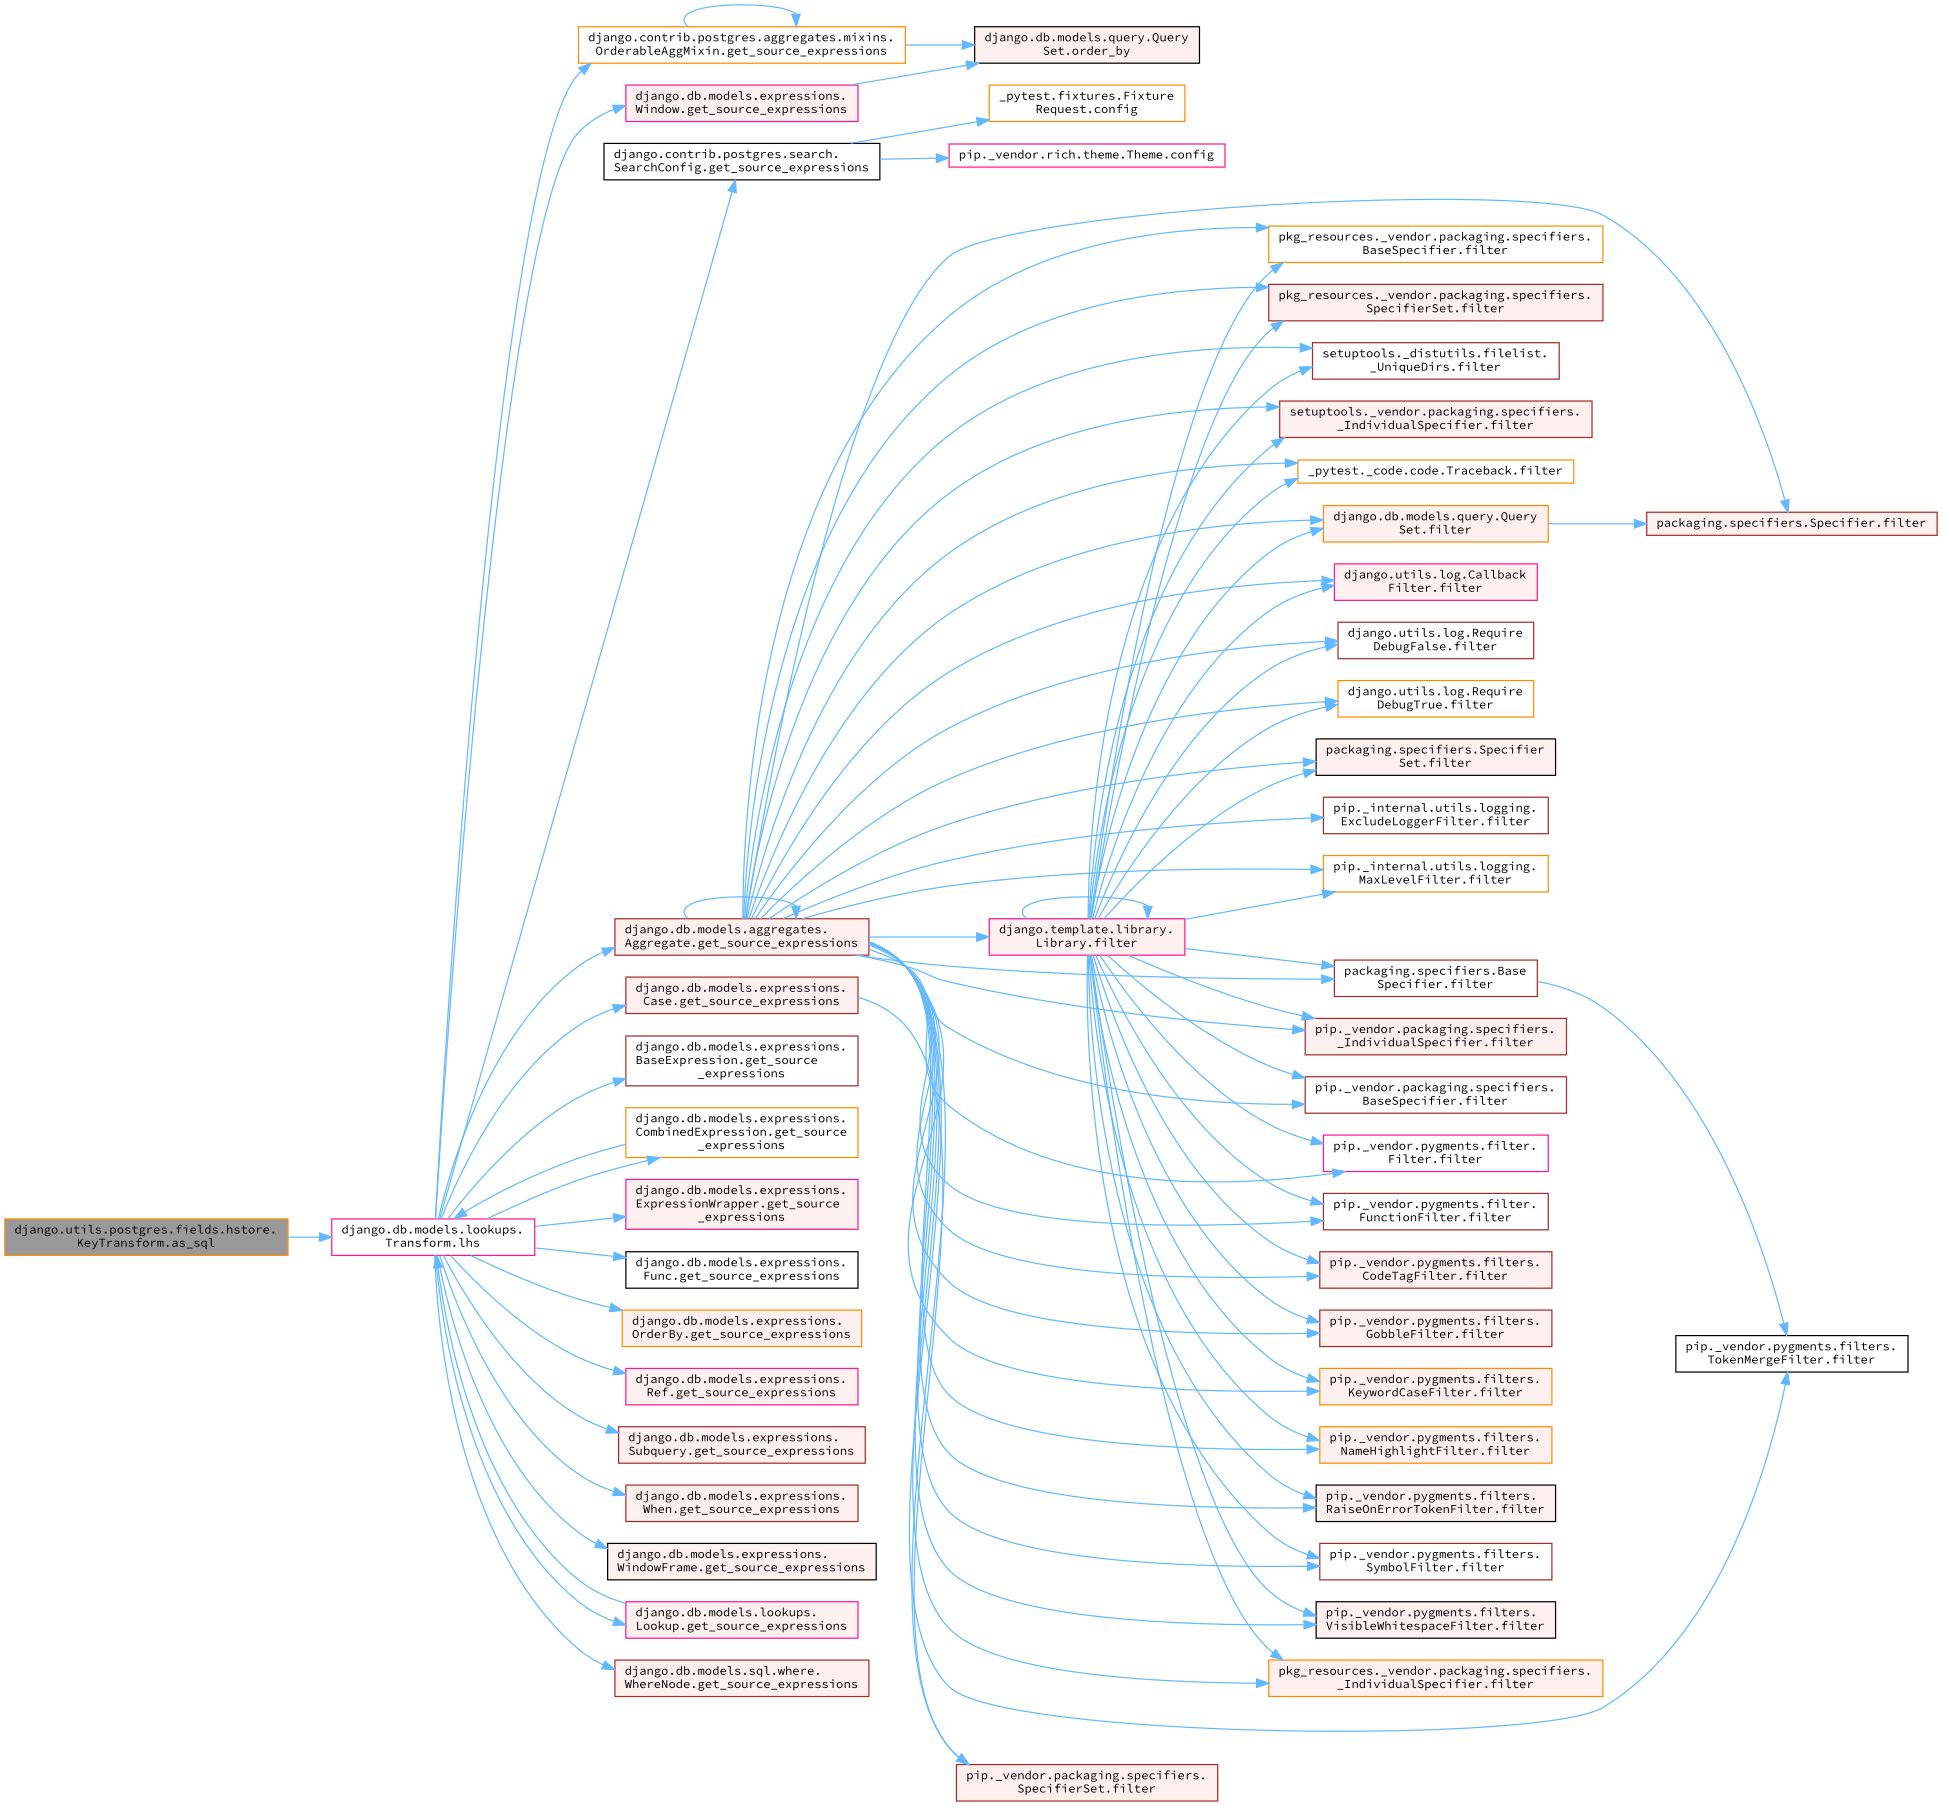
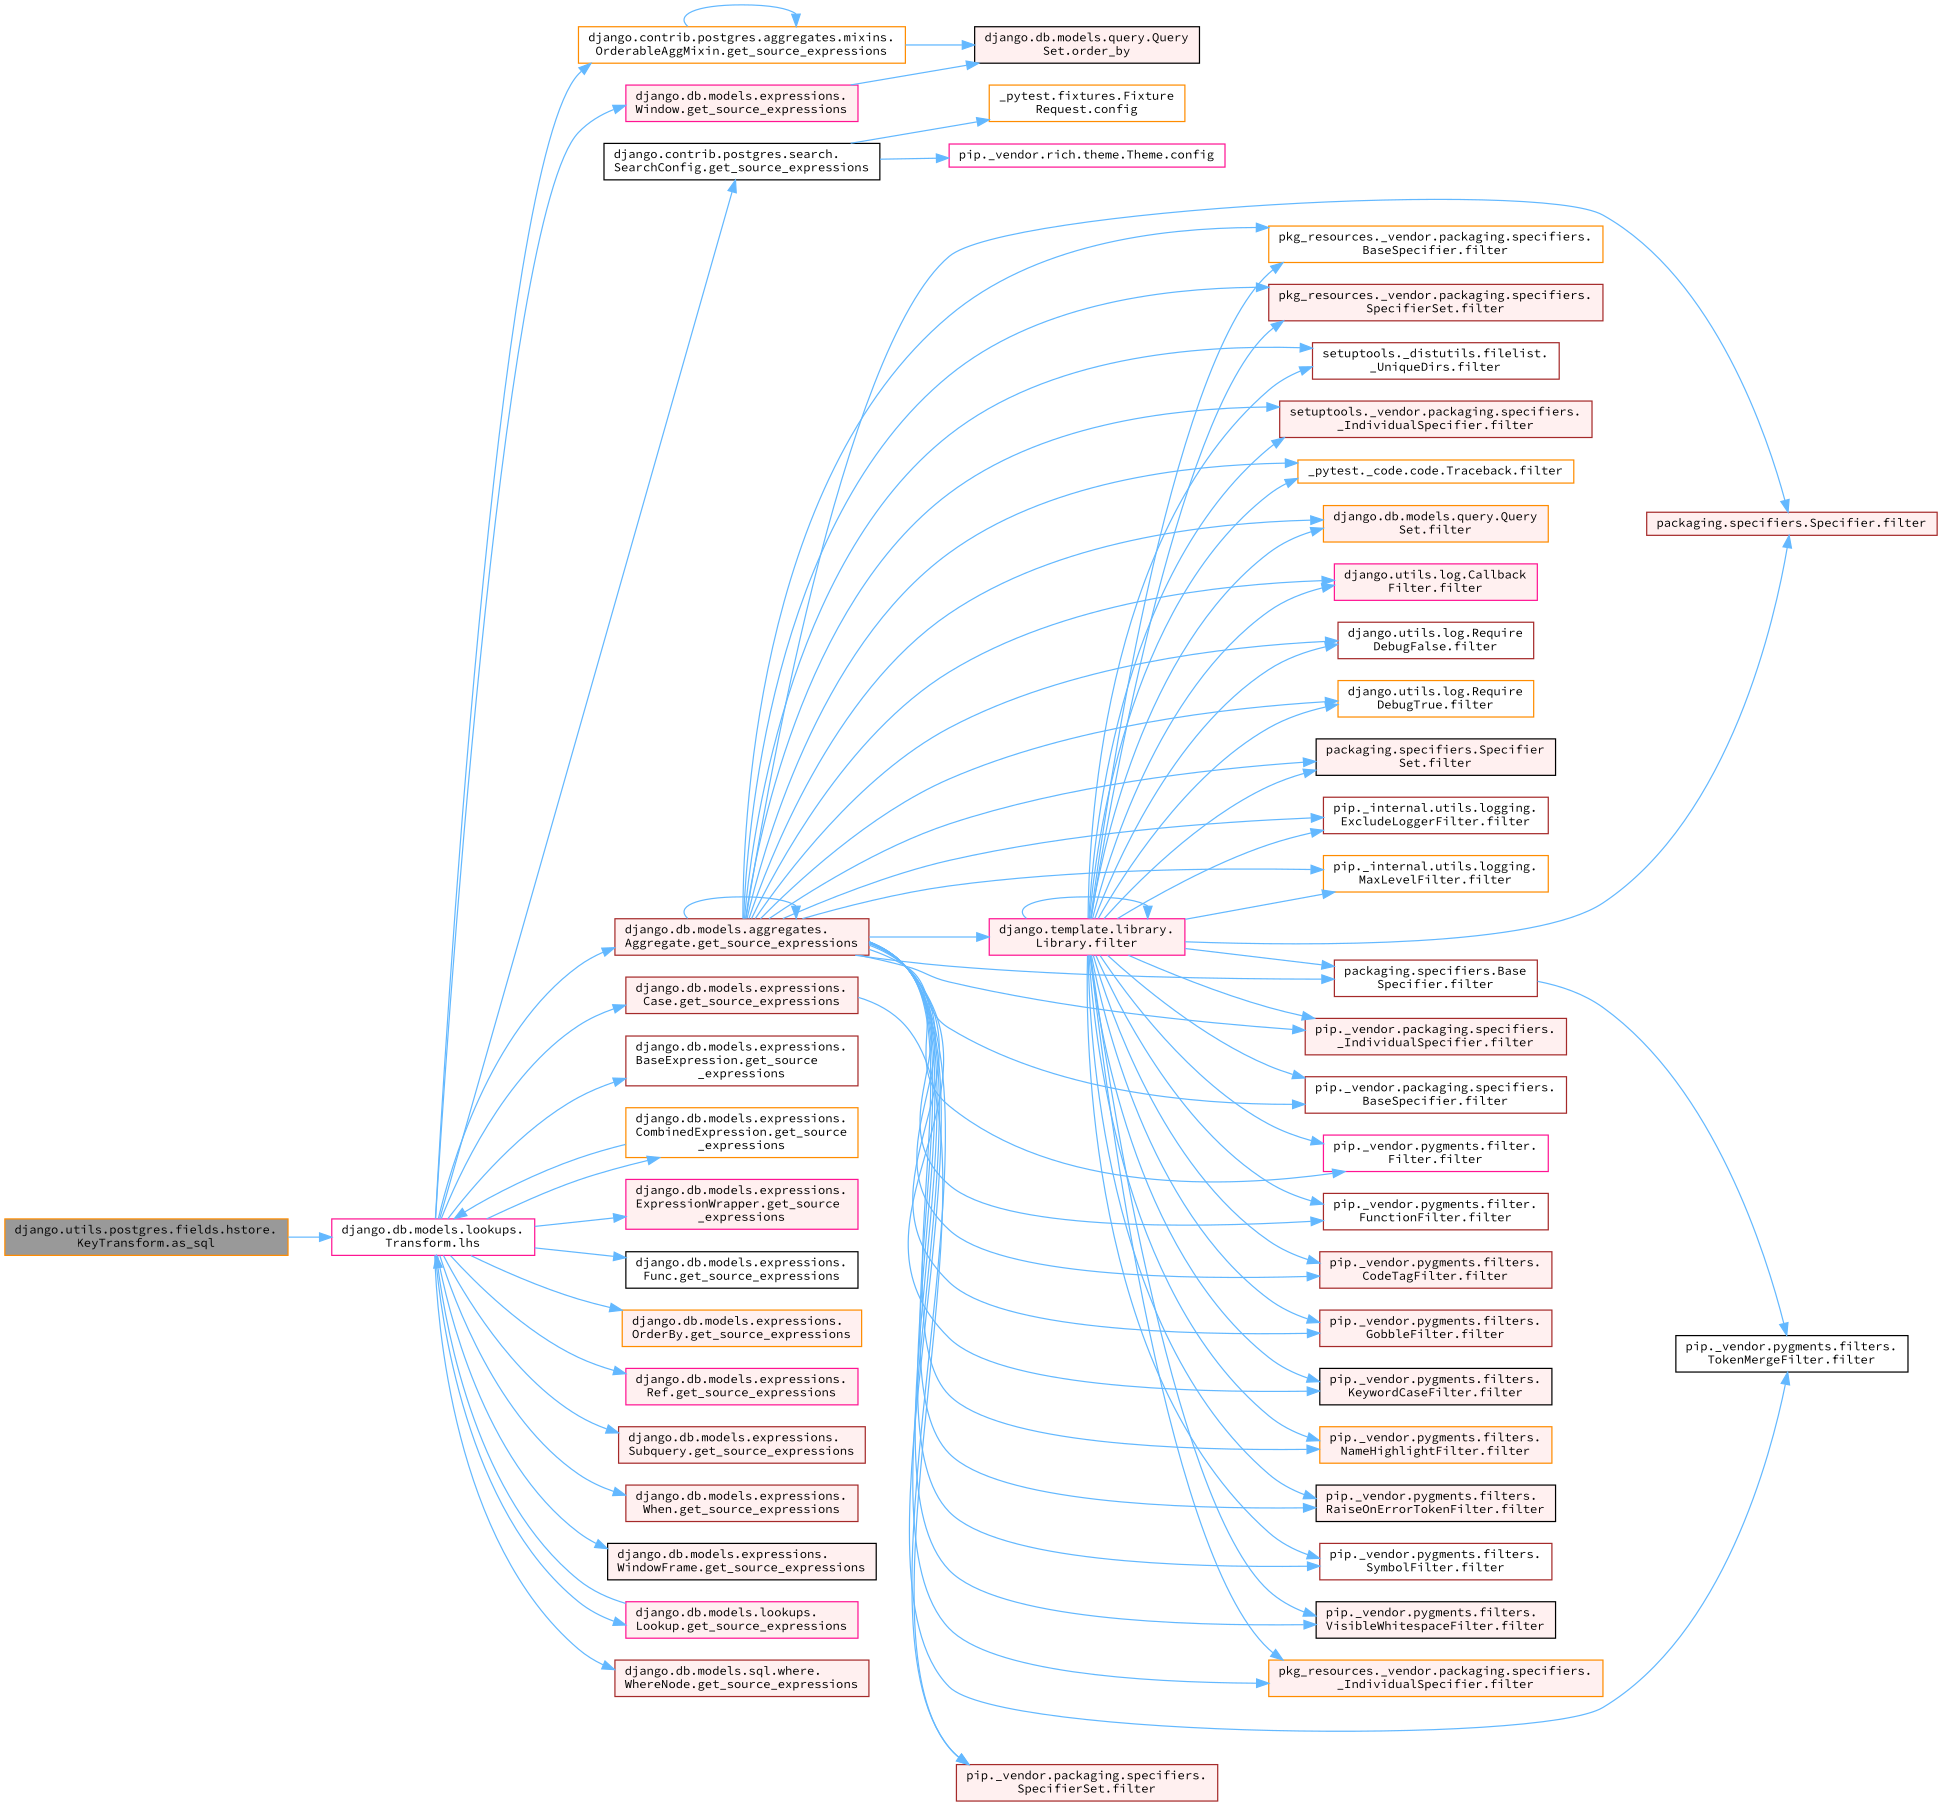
  digraph {
    fontname="Source Code Pro"
    rankdir=LR
    node [color=brown fillcolor="#FFF0F0" fontname="Source Code Pro" fontsize=10 shape=box style=filled]
    edge [color=steelblue1 fontname="Source Code Pro" fontsize=10 labelfontname=Helvetica labelfontsize=10 style=solid]
    n1 [color=darkorange fillcolor=grey60 fontcolor=black height=0.2 label="django.utils.postgres.fields.hstore.\lKeyTransform.as_sql" width=0.4]
    n2 [color=deeppink fillcolor=white height=0.2 label="django.db.models.lookups.\lTransform.lhs" width=0.4]
    n3 [color=darkorange fillcolor=white height=0.2 label="django.contrib.postgres.aggregates.mixins.\lOrderableAggMixin.get_source_expressions" width=0.4]
    n4 [color=black fillcolor=white height=0.2 label="django.contrib.postgres.search.\lSearchConfig.get_source_expressions" width=0.4]
    n5 [height=0.2 label="django.db.models.aggregates.\lAggregate.get_source_expressions" width=0.4]
    n6 [fillcolor=white height=0.2 label="django.db.models.expressions.\lBaseExpression.get_source\l_expressions" width=0.4]
    n7 [height=0.2 label="django.db.models.expressions.\lCase.get_source_expressions" width=0.4]
    n8 [color=darkorange fillcolor=white height=0.2 label="django.db.models.expressions.\lCombinedExpression.get_source\l_expressions" width=0.4]
    n9 [color=deeppink height=0.2 label="django.db.models.expressions.\lExpressionWrapper.get_source\l_expressions" width=0.4]
    n10 [color=black fillcolor=white height=0.2 label="django.db.models.expressions.\lFunc.get_source_expressions" width=0.4]
    n11 [color=darkorange height=0.2 label="django.db.models.expressions.\lOrderBy.get_source_expressions" width=0.4]
    n12 [color=deeppink height=0.2 label="django.db.models.expressions.\lRef.get_source_expressions" width=0.4]
    n13 [height=0.2 label="django.db.models.expressions.\lSubquery.get_source_expressions" width=0.4]
    n14 [height=0.2 label="django.db.models.expressions.\lWhen.get_source_expressions" width=0.4]
    n15 [color=deeppink height=0.2 label="django.db.models.expressions.\lWindow.get_source_expressions" width=0.4]
    n16 [color=black height=0.2 label="django.db.models.expressions.\lWindowFrame.get_source_expressions" width=0.4]
    n17 [color=deeppink height=0.2 label="django.db.models.lookups.\lLookup.get_source_expressions" width=0.4]
    n18 [height=0.2 label="django.db.models.sql.where.\lWhereNode.get_source_expressions" width=0.4]
    n19 [color=black height=0.2 label="django.db.models.query.Query\lSet.order_by" width=0.4]
    n20 [color=darkorange fillcolor=white height=0.2 label="_pytest.fixtures.Fixture\lRequest.config" width=0.4]
    n21 [color=deeppink fillcolor=white height=0.2 label="pip._vendor.rich.theme.Theme.config" width=0.4]
    n22 [color=darkorange fillcolor=white height=0.2 label="_pytest._code.code.Traceback.filter" width=0.4]
    n23 [color=darkorange height=0.2 label="django.db.models.query.Query\lSet.filter" width=0.4]
    n24 [color=deeppink height=0.2 label="django.template.library.\lLibrary.filter" width=0.4]
    n25 [color=deeppink height=0.2 label="django.utils.log.Callback\lFilter.filter" width=0.4]
    n26 [fillcolor=white height=0.2 label="django.utils.log.Require\lDebugFalse.filter" width=0.4]
    n27 [color=darkorange fillcolor=white height=0.2 label="django.utils.log.Require\lDebugTrue.filter" width=0.4]
    n28 [fillcolor=white height=0.2 label="packaging.specifiers.Base\lSpecifier.filter" width=0.4]
    n29 [height=0.2 label="packaging.specifiers.Specifier.filter" width=0.4]
    n30 [color=black height=0.2 label="packaging.specifiers.Specifier\lSet.filter" width=0.4]
    n31 [fillcolor=white height=0.2 label="pip._internal.utils.logging.\lExcludeLoggerFilter.filter" width=0.4]
    n32 [color=darkorange fillcolor=white height=0.2 label="pip._internal.utils.logging.\lMaxLevelFilter.filter" width=0.4]
    n33 [height=0.2 label="pip._vendor.packaging.specifiers.\l_IndividualSpecifier.filter" width=0.4]
    n34 [fillcolor=white height=0.2 label="pip._vendor.packaging.specifiers.\lBaseSpecifier.filter" width=0.4]
    n35 [height=0.2 label="pip._vendor.packaging.specifiers.\lSpecifierSet.filter" width=0.4]
    n36 [color=deeppink fillcolor=white height=0.2 label="pip._vendor.pygments.filter.\lFilter.filter" width=0.4]
    n37 [fillcolor=white height=0.2 label="pip._vendor.pygments.filter.\lFunctionFilter.filter" width=0.4]
    n38 [height=0.2 label="pip._vendor.pygments.filters.\lCodeTagFilter.filter" width=0.4]
    n39 [height=0.2 label="pip._vendor.pygments.filters.\lGobbleFilter.filter" width=0.4]
-   n40 [color=darkorange height=0.2 label="pip._vendor.pygments.filters.\lKeywordCaseFilter.filter" width=0.4]
+   n40 [color=black height=0.2 label="pip._vendor.pygments.filters.\lKeywordCaseFilter.filter" width=0.4]
    n41 [color=darkorange height=0.2 label="pip._vendor.pygments.filters.\lNameHighlightFilter.filter" width=0.4]
    n42 [color=black height=0.2 label="pip._vendor.pygments.filters.\lRaiseOnErrorTokenFilter.filter" width=0.4]
    n43 [fillcolor=white height=0.2 label="pip._vendor.pygments.filters.\lSymbolFilter.filter" width=0.4]
    n44 [color=black fillcolor=white height=0.2 label="pip._vendor.pygments.filters.\lTokenMergeFilter.filter" width=0.4]
    n45 [color=black height=0.2 label="pip._vendor.pygments.filters.\lVisibleWhitespaceFilter.filter" width=0.4]
    n46 [color=darkorange height=0.2 label="pkg_resources._vendor.packaging.specifiers.\l_IndividualSpecifier.filter" width=0.4]
    n47 [color=darkorange fillcolor=white height=0.2 label="pkg_resources._vendor.packaging.specifiers.\lBaseSpecifier.filter" width=0.4]
    n48 [height=0.2 label="pkg_resources._vendor.packaging.specifiers.\lSpecifierSet.filter" width=0.4]
    n49 [fillcolor=white height=0.2 label="setuptools._distutils.filelist.\l_UniqueDirs.filter" width=0.4]
    n50 [height=0.2 label="setuptools._vendor.packaging.specifiers.\l_IndividualSpecifier.filter" width=0.4]
    n1 -> n2
    n2 -> n3
    n2 -> n4
    n2 -> n5
    n2 -> n6
    n2 -> n7
    n2 -> n8
    n2 -> n9
    n2 -> n10
    n2 -> n11
    n2 -> n12
    n2 -> n13
    n2 -> n14
    n2 -> n15
    n2 -> n16
    n2 -> n17
    n2 -> n18
    n3 -> n3
    n3 -> n19
    n4 -> n20
    n4 -> n21
    n5 -> n5
    n5 -> n22
    n5 -> n23
    n5 -> n24
    n5 -> n25
    n5 -> n26
    n5 -> n27
    n5 -> n28
    n5 -> n29
    n5 -> n30
    n5 -> n31
    n5 -> n32
    n5 -> n33
    n5 -> n34
    n5 -> n35
    n5 -> n36
    n5 -> n37
    n5 -> n38
    n5 -> n39
    n5 -> n40
    n5 -> n41
    n5 -> n42
    n5 -> n43
    n5 -> n44
    n5 -> n45
    n5 -> n46
    n5 -> n47
    n5 -> n48
    n5 -> n49
    n5 -> n50
    n7 -> n35
    n8 -> n2
    n15 -> n19
    n17 -> n2
    n24 -> n22
    n24 -> n23
    n24 -> n24
    n24 -> n25
    n24 -> n26
    n24 -> n27
    n24 -> n28
-   n23 -> n29
+   n24 -> n29
    n24 -> n30
+   n24 -> n31
    n24 -> n32
    n24 -> n33
    n24 -> n34
    n24 -> n36
    n24 -> n37
    n24 -> n38
    n24 -> n39
    n24 -> n40
    n24 -> n41
    n24 -> n42
    n24 -> n43
    n24 -> n45
    n24 -> n46
    n24 -> n47
    n24 -> n48
    n24 -> n49
    n24 -> n50
    n28 -> n44
  }
